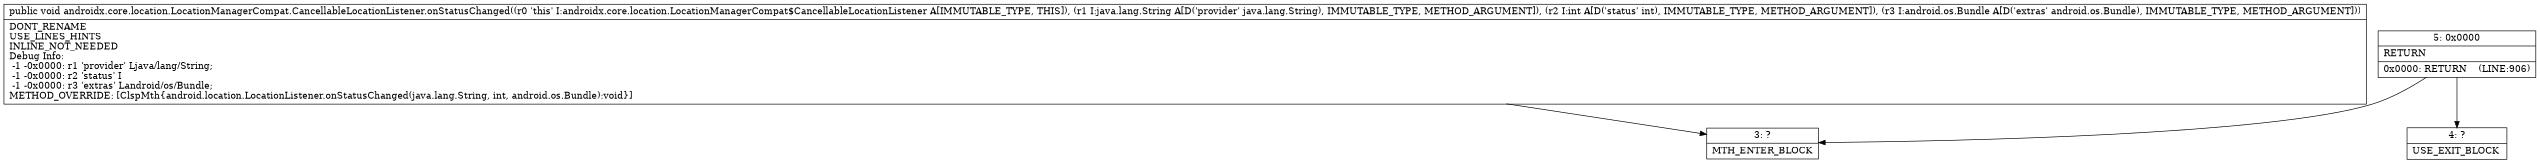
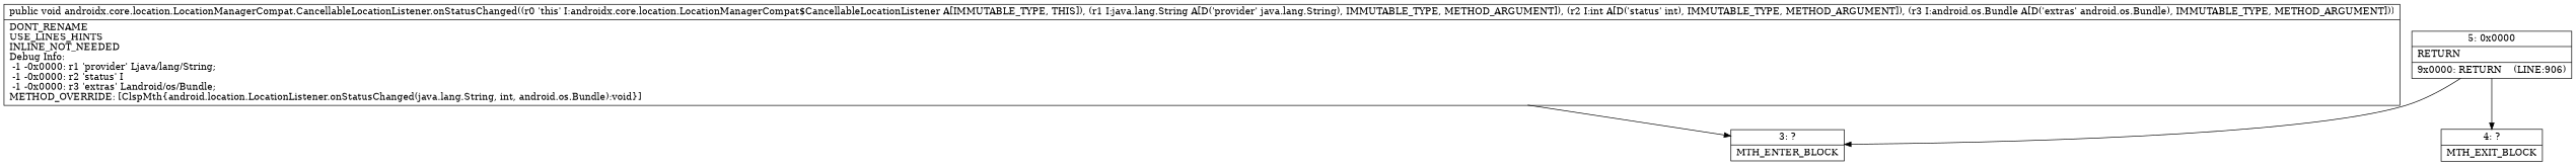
  digraph {
    node [shape=record]
    n1 [label="{3\:\ ?|MTH_ENTER_BLOCK\l}"]
-   n2 [label="{5\:\ 0x0000|RETURN\l|0x0000: RETURN    (LINE:906)\l}"]
-   n3 [label="{4\:\ ?|USE_EXIT_BLOCK\l}"]
+   n2 [label="{5\:\ 0x0000|RETURN\l|9x0000: RETURN    (LINE:906)\l}"]
+   n3 [label="{4\:\ ?|MTH_EXIT_BLOCK\l}"]
    n4 [label="{public void androidx.core.location.LocationManagerCompat.CancellableLocationListener.onStatusChanged((r0 'this' I:androidx.core.location.LocationManagerCompat$CancellableLocationListener A[IMMUTABLE_TYPE, THIS]), (r1 I:java.lang.String A[D('provider' java.lang.String), IMMUTABLE_TYPE, METHOD_ARGUMENT]), (r2 I:int A[D('status' int), IMMUTABLE_TYPE, METHOD_ARGUMENT]), (r3 I:android.os.Bundle A[D('extras' android.os.Bundle), IMMUTABLE_TYPE, METHOD_ARGUMENT]))  | DONT_RENAME\lUSE_LINES_HINTS\lINLINE_NOT_NEEDED\lDebug Info:\l  \-1 \-0x0000: r1 'provider' Ljava\/lang\/String;\l  \-1 \-0x0000: r2 'status' I\l  \-1 \-0x0000: r3 'extras' Landroid\/os\/Bundle;\lMETHOD_OVERRIDE: [ClspMth\{android.location.LocationListener.onStatusChanged(java.lang.String, int, android.os.Bundle):void\}]\l}"]
    n2 -> n1
    n2 -> n3
    n4 -> n1
  }
